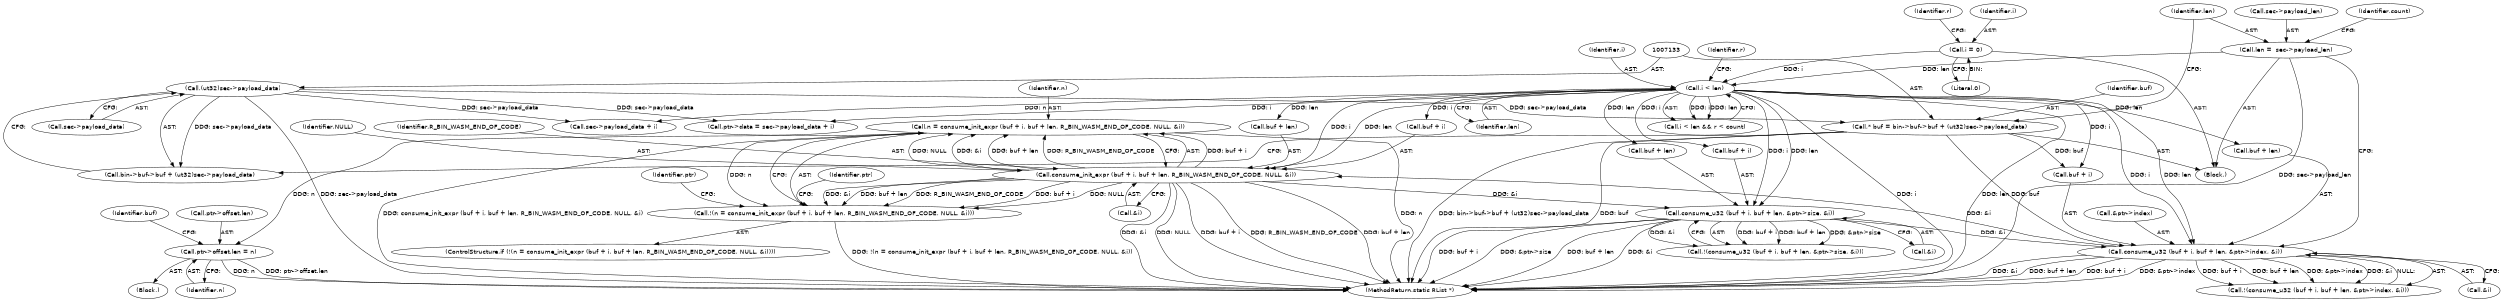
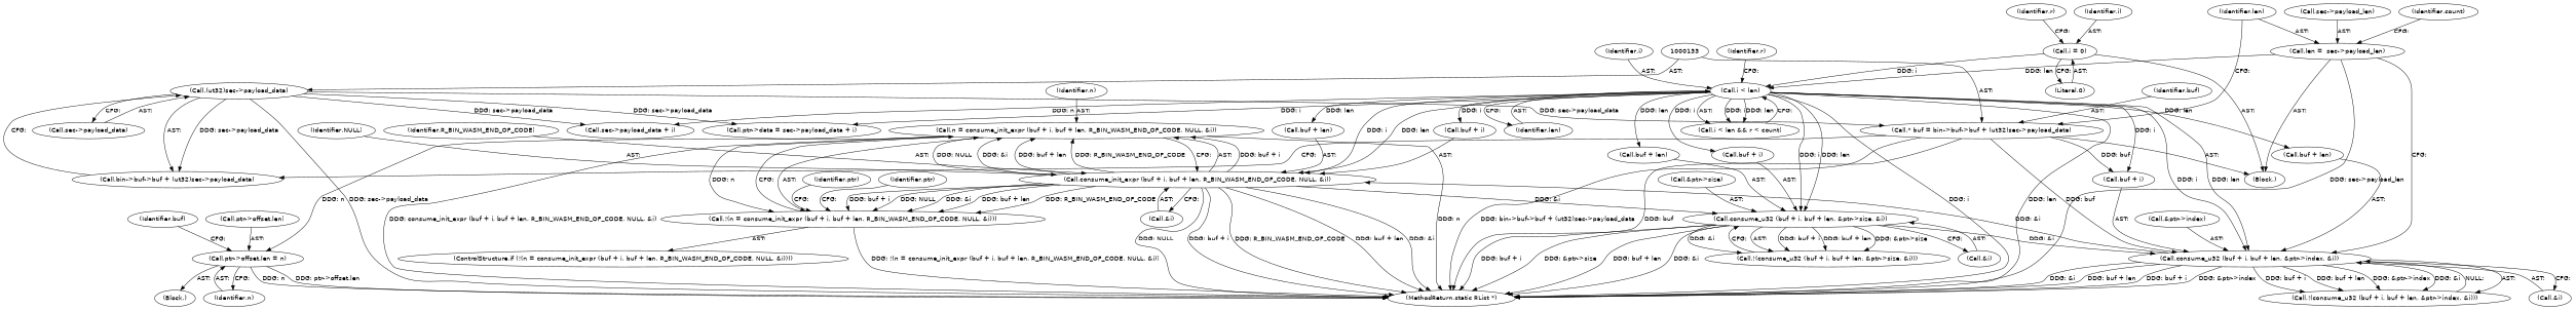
  digraph {
    fontname="DejaVu Sans"
    node [fontname="DejaVu Sans"]
    edge [fontname="DejaVu Sans"]
    n1 [label="(Call,n = consume_init_expr (buf + i, buf + len, R_BIN_WASM_END_OF_CODE, NULL, &i))"]
    n2 [label="(Call,consume_init_expr (buf + i, buf + len, R_BIN_WASM_END_OF_CODE, NULL, &i))"]
    n3 [label="(Call,!(n = consume_init_expr (buf + i, buf + len, R_BIN_WASM_END_OF_CODE, NULL, &i)))"]
    n4 [label="(Call,ptr->offset.len = n)"]
    n5 [label="(MethodReturn,static RList *)"]
    n6 [label="(Call,consume_u32 (buf + i, buf + len, &ptr->size, &i))"]
    n7 [label="(Call,&i)"]
    n8 [label="(ControlStructure,if (!(n = consume_init_expr (buf + i, buf + len, R_BIN_WASM_END_OF_CODE, NULL, &i))))"]
    n9 [label="(Identifier,n)"]
    n10 [label="(Block,)"]
    n11 [label="(Call,consume_u32 (buf + i, buf + len, &ptr->index, &i))"]
    n12 [label="(Call,!(consume_u32 (buf + i, buf + len, &ptr->size, &i)))"]
    n13 [label="(Call,&i)"]
    n14 [label="(Call,i < len)"]
    n15 [label="(Call,buf + len)"]
    n16 [label="(Identifier,len)"]
    n17 [label="(Call,buf + len)"]
    n18 [label="(Call,buf + i)"]
    n19 [label="(Call,sec->payload_data + i)"]
    n20 [label="(Call,i < len && r < count)"]
    n21 [label="(Call,buf + i)"]
    n22 [label="(Call,buf + len)"]
    n23 [label="(Call,ptr->data = sec->payload_data + i)"]
    n24 [label="(Call,buf + i)"]
    n25 [label="(Call,&i)"]
    n26 [label="(Call,!(consume_u32 (buf + i, buf + len, &ptr->index, &i)))"]
    n27 [label="(Call,i = 0)"]
    n28 [label="(Literal,0)"]
    n29 [label="(Block,)"]
    n30 [label="(Call,len =  sec->payload_len)"]
    n31 [label="(Call,sec->payload_len)"]
    n32 [label="(Call,* buf = bin->buf->buf + (ut32)sec->payload_data)"]
    n33 [label="(Call,bin->buf->buf + (ut32)sec->payload_data)"]
    n34 [label="(Call,(ut32)sec->payload_data)"]
    n35 [label="(Call,sec->payload_data)"]
    n36 [label="(Identifier,count)"]
+   n37 [label="(Call,&ptr->size)"]
    n38 [label="(Identifier,ptr)"]
    n39 [label="(Identifier,r)"]
    n40 [label="(Identifier,i)"]
    n41 [label="(Identifier,buf)"]
    n42 [label="(Identifier,r)"]
    n43 [label="(Identifier,buf)"]
    n44 [label="(Call,ptr->offset.len)"]
    n45 [label="(Call,&ptr->index)"]
    n46 [label="(Identifier,NULL)"]
    n47 [label="(Identifier,i)"]
    n48 [label="(Identifier,ptr)"]
    n49 [label="(Identifier,n)"]
    n50 [label="(Identifier,len)"]
    n51 [label="(Identifier,R_BIN_WASM_END_OF_CODE)"]
-   1000133 [label=1007133]
+   1000133
    n1 -> n2 [label="CFG: "]
    n1 -> n3 [label="AST: "]
    n1 -> n3 [label="DDG: n"]
    n1 -> n4 [label="DDG: n"]
    n1 -> n5 [label="DDG: consume_init_expr (buf + i, buf + len, R_BIN_WASM_END_OF_CODE, NULL, &i)"]
    n1 -> n5 [label="DDG: n"]
    n2 -> n1 [label="AST: "]
    n2 -> n1 [label="DDG: buf + i"]
    n2 -> n1 [label="DDG: NULL"]
    n2 -> n1 [label="DDG: &i"]
    n2 -> n1 [label="DDG: buf + len"]
    n2 -> n1 [label="DDG: R_BIN_WASM_END_OF_CODE"]
    n2 -> n3 [label="DDG: buf + i"]
    n2 -> n3 [label="DDG: NULL"]
    n2 -> n3 [label="DDG: &i"]
    n2 -> n3 [label="DDG: buf + len"]
    n2 -> n3 [label="DDG: R_BIN_WASM_END_OF_CODE"]
    n2 -> n5 [label="DDG: R_BIN_WASM_END_OF_CODE"]
    n2 -> n5 [label="DDG: buf + len"]
    n2 -> n5 [label="DDG: &i"]
    n2 -> n5 [label="DDG: NULL"]
    n2 -> n5 [label="DDG: buf + i"]
    n2 -> n6 [label="DDG: &i"]
    n2 -> n7 [label="CFG: "]
    n3 -> n1 [label="CFG: "]
    n3 -> n5 [label="DDG: !(n = consume_init_expr (buf + i, buf + len, R_BIN_WASM_END_OF_CODE, NULL, &i))"]
    n3 -> n8 [label="AST: "]
    n4 -> n5 [label="DDG: n"]
    n4 -> n5 [label="DDG: ptr->offset.len"]
    n4 -> n9 [label="CFG: "]
    n4 -> n10 [label="AST: "]
    n6 -> n5 [label="DDG: &ptr->size"]
    n6 -> n5 [label="DDG: buf + len"]
    n6 -> n5 [label="DDG: &i"]
    n6 -> n5 [label="DDG: buf + i"]
    n6 -> n11 [label="DDG: &i"]
    n6 -> n12 [label="AST: "]
    n6 -> n12 [label="DDG: buf + i"]
    n6 -> n12 [label="DDG: buf + len"]
    n6 -> n12 [label="DDG: &ptr->size"]
    n6 -> n12 [label="DDG: &i"]
    n6 -> n13 [label="CFG: "]
    n7 -> n2 [label="AST: "]
    n9 -> n4 [label="AST: "]
    n11 -> n2 [label="DDG: &i"]
    n11 -> n5 [label="DDG: buf + len"]
    n11 -> n5 [label="DDG: buf + i"]
    n11 -> n5 [label="DDG: &ptr->index"]
    n11 -> n5 [label="DDG: &i"]
    n11 -> n25 [label="CFG: "]
    n11 -> n26 [label="AST: "]
    n11 -> n26 [label="DDG: buf + i"]
    n11 -> n26 [label="DDG: buf + len"]
    n11 -> n26 [label="DDG: &ptr->index"]
    n11 -> n26 [label="DDG: &i"]
    n12 -> n6 [label="CFG: "]
    n13 -> n6 [label="AST: "]
    n14 -> n2 [label="DDG: i"]
    n14 -> n2 [label="DDG: len"]
    n14 -> n5 [label="DDG: i"]
    n14 -> n5 [label="DDG: len"]
    n14 -> n6 [label="DDG: i"]
    n14 -> n6 [label="DDG: len"]
    n14 -> n11 [label="DDG: i"]
    n14 -> n11 [label="DDG: len"]
    n14 -> n15 [label="DDG: len"]
    n14 -> n16 [label="CFG: "]
    n14 -> n17 [label="DDG: len"]
    n14 -> n18 [label="DDG: i"]
    n14 -> n19 [label="DDG: n"]
    n14 -> n20 [label="AST: "]
    n14 -> n20 [label="DDG: i"]
    n14 -> n20 [label="DDG: len"]
    n14 -> n21 [label="DDG: i"]
    n14 -> n22 [label="DDG: len"]
    n14 -> n23 [label="DDG: i"]
    n14 -> n24 [label="DDG: i"]
    n15 -> n11 [label="AST: "]
    n16 -> n14 [label="AST: "]
    n17 -> n6 [label="AST: "]
    n18 -> n2 [label="AST: "]
    n20 -> n14 [label="CFG: "]
    n21 -> n6 [label="AST: "]
    n22 -> n2 [label="AST: "]
    n24 -> n11 [label="AST: "]
    n25 -> n11 [label="AST: "]
    n26 -> n11 [label="NULL: "]
    n27 -> n14 [label="DDG: i"]
    n27 -> n28 [label="CFG: "]
    n27 -> n29 [label="AST: "]
-   n28 -> n27 [label="BIN: "]
+   n28 -> n27 [label="AST: "]
    n30 -> n5 [label="DDG: sec->payload_len"]
    n30 -> n11 [label="CFG: "]
    n30 -> n14 [label="DDG: len"]
    n30 -> n29 [label="AST: "]
    n31 -> n30 [label="AST: "]
    n32 -> n5 [label="DDG: bin->buf->buf + (ut32)sec->payload_data"]
    n32 -> n5 [label="DDG: buf"]
    n32 -> n11 [label="DDG: buf"]
    n32 -> n24 [label="DDG: buf"]
    n32 -> n29 [label="AST: "]
    n32 -> n33 [label="CFG: "]
    n33 -> n34 [label="CFG: "]
    n34 -> n5 [label="DDG: sec->payload_data"]
    n34 -> n19 [label="DDG: sec->payload_data"]
    n34 -> n23 [label="DDG: sec->payload_data"]
    n34 -> n32 [label="DDG: sec->payload_data"]
    n34 -> n33 [label="AST: "]
    n34 -> n33 [label="DDG: sec->payload_data"]
    n34 -> n35 [label="CFG: "]
    n35 -> n34 [label="AST: "]
    n36 -> n30 [label="CFG: "]
+   n37 -> n6 [label="AST: "]
    n38 -> n3 [label="CFG: "]
    n39 -> n27 [label="CFG: "]
    n40 -> n14 [label="AST: "]
    n41 -> n4 [label="CFG: "]
    n42 -> n14 [label="CFG: "]
    n43 -> n32 [label="AST: "]
    n44 -> n4 [label="AST: "]
    n45 -> n11 [label="AST: "]
    n46 -> n2 [label="AST: "]
    n47 -> n27 [label="AST: "]
    n48 -> n3 [label="CFG: "]
    n49 -> n1 [label="AST: "]
    n50 -> n30 [label="AST: "]
    n50 -> n32 [label="CFG: "]
    n51 -> n2 [label="AST: "]
    1000133 -> n32 [label="AST: "]
    1000133 -> n34 [label="AST: "]
  }
